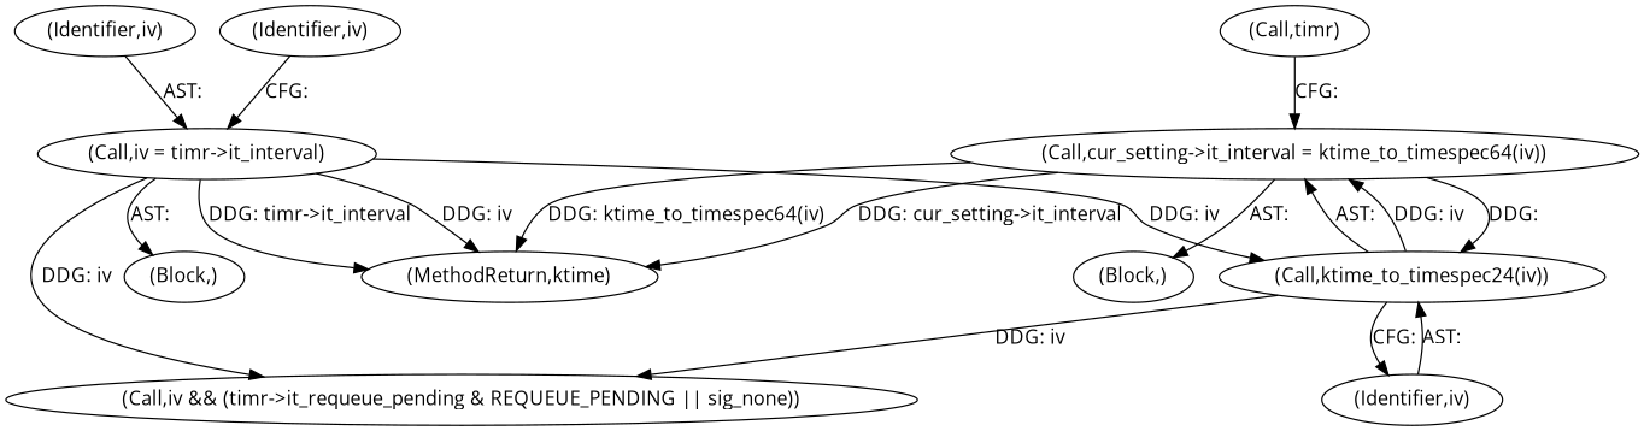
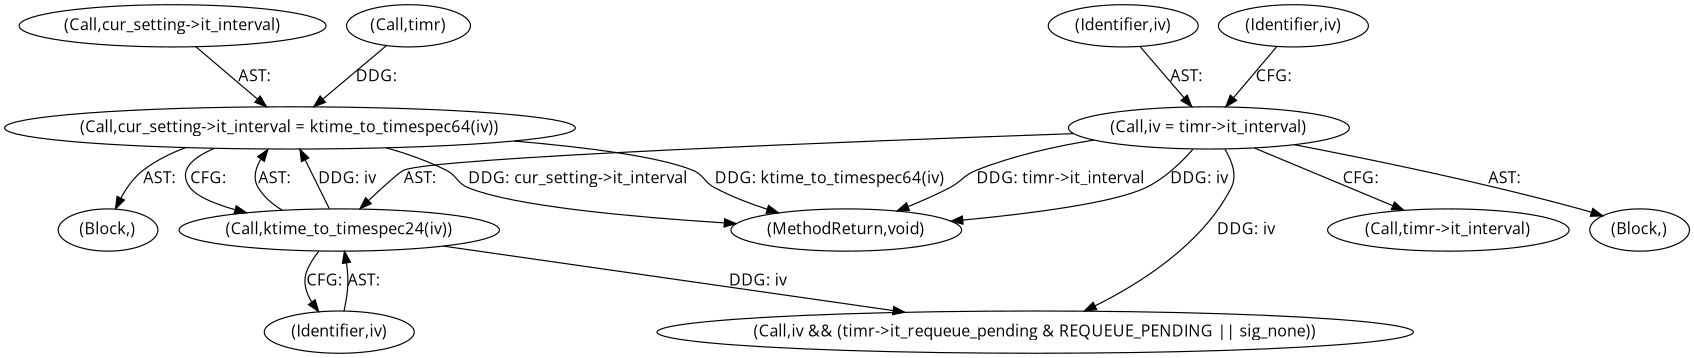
  digraph {
    fontname="Open Sans"
    node [fontname="Open Sans"]
    edge [fontname="Open Sans"]
    n1 [label="(Call,cur_setting->it_interval = ktime_to_timespec64(iv))"]
    n2 [label="(Call,ktime_to_timespec24(iv))"]
-   n3 [label="(MethodReturn,ktime)"]
+   n3 [label="(MethodReturn,void)"]
    n4 [label="(Block,)"]
    n5 [label="(Call,iv && (timr->it_requeue_pending & REQUEUE_PENDING || sig_none))"]
    n6 [label="(Identifier,iv)"]
    n7 [label="(Call,iv = timr->it_interval)"]
+   n8 [label="(Call,timr->it_interval)"]
    n9 [label="(Block,)"]
+   n10 [label="(Call,cur_setting->it_interval)"]
    n11 [label="(Identifier,iv)"]
    n12 [label="(Identifier,iv)"]
    n13 [label="(Call,timr)"]
-   n1 -> n2 [label="DDG: "]
+   n1 -> n2 [label="CFG: "]
    n1 -> n3 [label="DDG: ktime_to_timespec64(iv)"]
    n1 -> n3 [label="DDG: cur_setting->it_interval"]
    n1 -> n4 [label="AST: "]
    n2 -> n1 [label="AST: "]
    n2 -> n1 [label="DDG: iv"]
    n2 -> n5 [label="DDG: iv"]
    n2 -> n6 [label="CFG: "]
    n6 -> n2 [label="AST: "]
-   n7 -> n2 [label="DDG: iv"]
+   n7 -> n2 [label="AST: "]
    n7 -> n3 [label="DDG: timr->it_interval"]
    n7 -> n3 [label="DDG: iv"]
    n7 -> n5 [label="DDG: iv"]
+   n7 -> n8 [label="CFG: "]
    n7 -> n9 [label="AST: "]
+   n10 -> n1 [label="AST: "]
    n11 -> n7 [label="AST: "]
    n12 -> n7 [label="CFG: "]
-   n13 -> n1 [label="CFG: "]
+   n13 -> n1 [label="DDG: "]
  }
